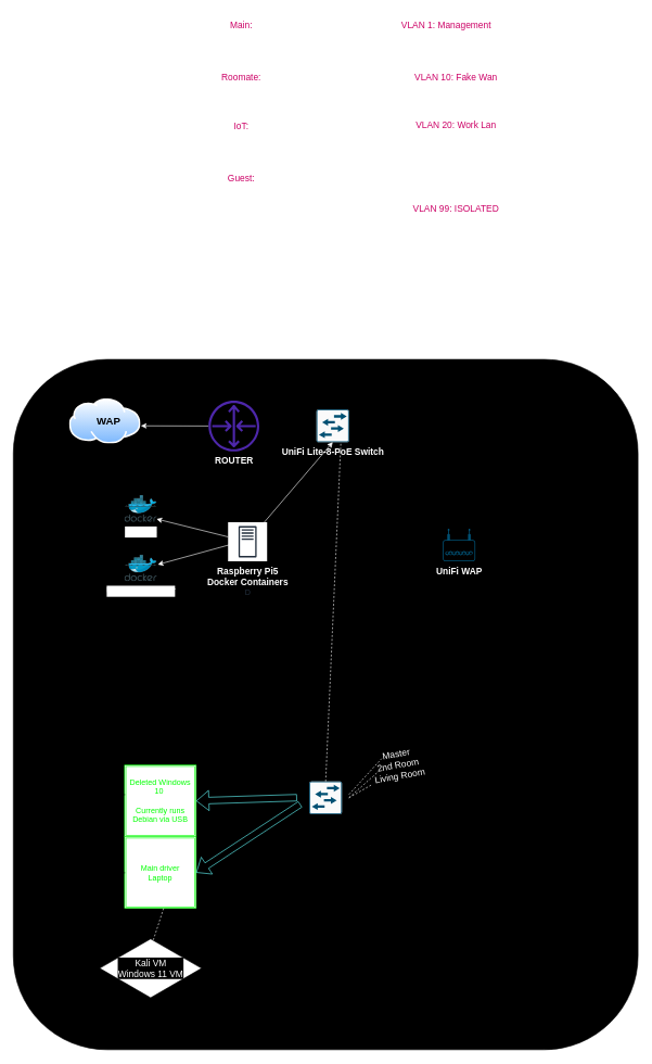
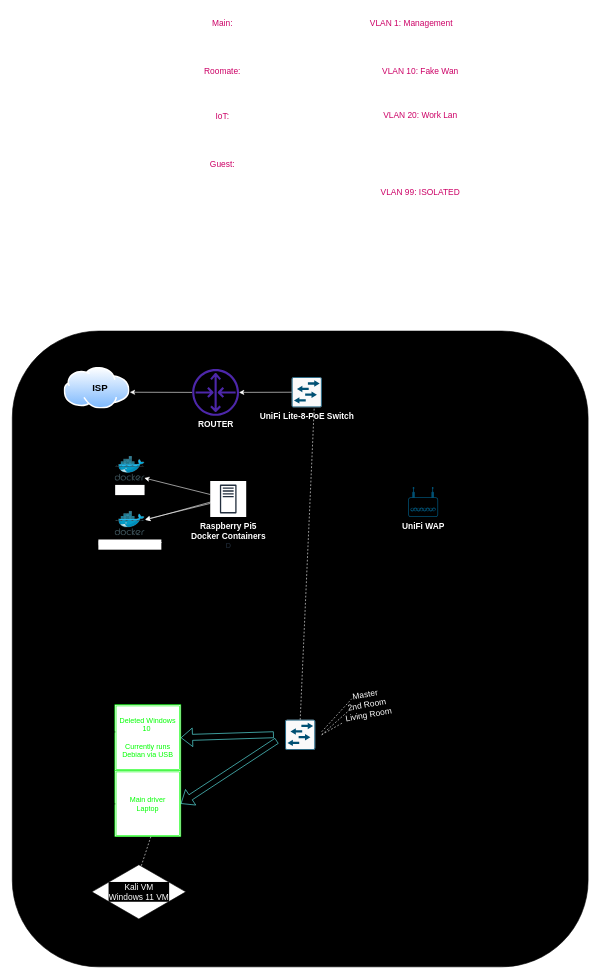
  <mxCell id="0" />
  <mxCell id="1" parent="0" />
  <mxCell id="2" value="" style="rounded=1;whiteSpace=wrap;html=1;fontSize=14;fillColor=#000000;" parent="1" vertex="1"><mxGeometry x="20" y="551" width="960" height="1060" as="geometry" /></mxCell>
  <mxCell id="3" value="" style="aspect=fixed;perimeter=ellipsePerimeter;html=1;align=center;shadow=0;dashed=0;spacingTop=3;image;image=img/lib/active_directory/internet_cloud.svg;" parent="1" vertex="1"><mxGeometry x="106" y="611.35" width="110" height="69.3" as="geometry" /></mxCell>
  <mxCell id="4" value="&lt;font color=&quot;#00ff00&quot;&gt;Main driver&lt;br&gt;Laptop&lt;/font&gt;" style="shape=ext;double=1;whiteSpace=wrap;html=1;aspect=fixed;strokeColor=#00FF00;" parent="1" vertex="1"><mxGeometry x="191" y="1284" width="110" height="110" as="geometry" /></mxCell>
- <mxCell id="5" value="&lt;b style=&quot;font-size: 12px;&quot;&gt;&lt;font color=&quot;#000000&quot; style=&quot;font-size: 16px;&quot;&gt;WAP&lt;/font&gt;&lt;/b&gt;" style="text;html=1;align=center;verticalAlign=middle;resizable=0;points=[];autosize=1;strokeColor=none;fillColor=none;fontSize=16;" parent="1" vertex="1"><mxGeometry x="141.12" y="631" width="50" height="30" as="geometry" /></mxCell>
+ <mxCell id="5" value="&lt;b style=&quot;font-size: 12px;&quot;&gt;&lt;font color=&quot;#000000&quot; style=&quot;font-size: 16px;&quot;&gt;ISP&lt;/font&gt;&lt;/b&gt;" style="text;html=1;align=center;verticalAlign=middle;resizable=0;points=[];autosize=1;strokeColor=none;fillColor=none;fontSize=16;" parent="1" vertex="1"><mxGeometry x="141.12" y="631" width="50" height="30" as="geometry" /></mxCell>
  <mxCell id="6" value="" style="shape=flexArrow;endArrow=classic;html=1;strokeColor=#66FFFF;fontSize=16;fontColor=#FF8000;entryX=1;entryY=0.5;entryDx=0;entryDy=0;" parent="1" target="4" edge="1"><mxGeometry width="50" height="50" relative="1" as="geometry"><mxPoint x="461" y="1234" as="sourcePoint" /><mxPoint x="261" y="1169" as="targetPoint" /></mxGeometry></mxCell>
  <mxCell id="7" value="&lt;font color=&quot;#00ff00&quot;&gt;Deleted Windows 10&amp;nbsp;&lt;br&gt;&lt;br&gt;Currently runs Debian via USB&lt;br&gt;&lt;/font&gt;" style="shape=ext;double=1;whiteSpace=wrap;html=1;aspect=fixed;strokeColor=#00FF00;" parent="1" vertex="1"><mxGeometry x="191" y="1174" width="110" height="110" as="geometry" /></mxCell>
  <mxCell id="8" value="" style="shape=flexArrow;endArrow=classic;html=1;strokeColor=#66FFFF;fontSize=16;fontColor=#FF8000;entryX=1;entryY=0.5;entryDx=0;entryDy=0;exitX=0;exitY=0.5;exitDx=0;exitDy=0;" parent="1" target="7" edge="1"><mxGeometry width="50" height="50" relative="1" as="geometry"><mxPoint x="455.88" y="1224" as="sourcePoint" /><mxPoint x="261" y="1294" as="targetPoint" /></mxGeometry></mxCell>
  <mxCell id="9" value="" style="endArrow=classic;html=1;fillColor=#0050ef;strokeColor=#FFFFFF;entryX=1;entryY=0.601;entryDx=0;entryDy=0;entryPerimeter=0;" parent="1" source="17" target="3" edge="1"><mxGeometry width="50" height="50" relative="1" as="geometry"><mxPoint x="494.88" y="671" as="sourcePoint" /><mxPoint x="509.789" y="711" as="targetPoint" /></mxGeometry></mxCell>
  <mxCell id="10" value="" style="endArrow=none;dashed=1;html=1;strokeColor=#FFFFFF;fontSize=14;fontColor=#FFFFFF;" parent="1" edge="1"><mxGeometry width="50" height="50" relative="1" as="geometry"><mxPoint x="535.88" y="1219" as="sourcePoint" /><mxPoint x="586" y="1164" as="targetPoint" /></mxGeometry></mxCell>
  <mxCell id="11" value="" style="endArrow=none;dashed=1;html=1;strokeColor=#FFFFFF;fontSize=14;fontColor=#FFFFFF;exitX=1;exitY=0.5;exitDx=0;exitDy=0;entryX=0.187;entryY=0.577;entryDx=0;entryDy=0;entryPerimeter=0;" parent="1" target="13" edge="1"><mxGeometry width="50" height="50" relative="1" as="geometry"><mxPoint x="535.88" y="1224" as="sourcePoint" /><mxPoint x="596" y="1174" as="targetPoint" /></mxGeometry></mxCell>
  <mxCell id="12" value="" style="endArrow=none;dashed=1;html=1;strokeColor=#FFFFFF;fontSize=14;fontColor=#FFFFFF;exitX=1;exitY=0.5;exitDx=0;exitDy=0;" parent="1" edge="1"><mxGeometry width="50" height="50" relative="1" as="geometry"><mxPoint x="535.88" y="1224" as="sourcePoint" /><mxPoint x="571" y="1204" as="targetPoint" /></mxGeometry></mxCell>
  <mxCell id="13" value="Master&lt;br&gt;2nd Room&lt;br&gt;Living Room" style="text;html=1;align=center;verticalAlign=middle;resizable=0;points=[];autosize=1;strokeColor=none;fillColor=none;fontSize=14;fontColor=#FFFFFF;rotation=-10;" parent="1" vertex="1"><mxGeometry x="561" y="1144" width="100" height="60" as="geometry" /></mxCell>
  <mxCell id="14" value="" style="shape=partialRectangle;whiteSpace=wrap;html=1;bottom=1;right=1;left=1;top=0;fillColor=none;routingCenterX=-0.5;labelBackgroundColor=#000000;fontSize=14;fontColor=#FFFFFF;rotation=90;" parent="1" vertex="1"><mxGeometry x="101" y="1249.35" width="120" height="60" as="geometry" /></mxCell>
  <mxCell id="15" value="Kali VM&lt;br&gt;Windows 11 VM" style="html=1;whiteSpace=wrap;aspect=fixed;shape=isoRectangle;labelBackgroundColor=#000000;fontSize=14;fontColor=#FFFFFF;" parent="1" vertex="1"><mxGeometry x="152.66" y="1439" width="156.67" height="94" as="geometry" /></mxCell>
  <mxCell id="16" value="" style="endArrow=none;dashed=1;html=1;strokeColor=#FFFFFF;fontSize=14;fontColor=#FFFFFF;entryX=0.523;entryY=0.053;entryDx=0;entryDy=0;entryPerimeter=0;" parent="1" target="15" edge="1"><mxGeometry width="50" height="50" relative="1" as="geometry"><mxPoint x="251" y="1394" as="sourcePoint" /><mxPoint x="596" y="1174" as="targetPoint" /></mxGeometry></mxCell>
  <mxCell id="17" value="&lt;b&gt;&lt;font style=&quot;font-size: 14px;&quot; color=&quot;#ffffff&quot;&gt;ROUTER&lt;/font&gt;&lt;/b&gt;" style="sketch=0;outlineConnect=0;fontColor=#232F3E;gradientColor=none;fillColor=#4D27AA;strokeColor=none;dashed=0;verticalLabelPosition=bottom;verticalAlign=top;align=center;html=1;fontSize=12;fontStyle=0;aspect=fixed;pointerEvents=1;shape=mxgraph.aws4.router;" parent="1" vertex="1"><mxGeometry x="320" y="614.35" width="78" height="78" as="geometry" /></mxCell>
  <mxCell id="18" value="&lt;b&gt;UniFi Lite-8-PoE Switch&lt;/b&gt;" style="sketch=0;points=[[0.015,0.015,0],[0.985,0.015,0],[0.985,0.985,0],[0.015,0.985,0],[0.25,0,0],[0.5,0,0],[0.75,0,0],[1,0.25,0],[1,0.5,0],[1,0.75,0],[0.75,1,0],[0.5,1,0],[0.25,1,0],[0,0.75,0],[0,0.5,0],[0,0.25,0]];verticalLabelPosition=bottom;html=1;verticalAlign=top;aspect=fixed;align=center;pointerEvents=1;shape=mxgraph.cisco19.rect;prIcon=l2_switch;fillColor=#FAFAFA;strokeColor=#005073;fontSize=14;fontColor=#FFFFFF;" parent="1" vertex="1"><mxGeometry x="485.88" y="628" width="50" height="50" as="geometry" /></mxCell>
+ <mxCell id="19" value="" style="endArrow=classic;html=1;fillColor=#0050ef;strokeColor=#FFFFFF;exitX=0;exitY=0.5;exitDx=0;exitDy=0;exitPerimeter=0;" parent="1" source="18" target="17" edge="1"><mxGeometry width="50" height="50" relative="1" as="geometry"><mxPoint x="502" y="655.754" as="sourcePoint" /><mxPoint x="398" y="655.499" as="targetPoint" /></mxGeometry></mxCell>
  <mxCell id="20" value="&lt;font color=&quot;#ffffff&quot;&gt;&lt;span style=&quot;font-size: 14px;&quot;&gt;&lt;b&gt;Raspberry Pi5&lt;br&gt;Docker Containers&lt;br&gt;&lt;/b&gt;&lt;/span&gt;&lt;/font&gt;D" style="sketch=0;outlineConnect=0;fontColor=#232F3E;gradientColor=none;strokeColor=#232F3E;fillColor=#ffffff;dashed=0;verticalLabelPosition=bottom;verticalAlign=top;align=center;html=1;fontSize=12;fontStyle=0;aspect=fixed;shape=mxgraph.aws4.resourceIcon;resIcon=mxgraph.aws4.traditional_server;" parent="1" vertex="1"><mxGeometry x="350" y="801" width="60" height="60" as="geometry" /></mxCell>
  <mxCell id="21" value="&lt;b&gt;&lt;font style=&quot;font-size: 14px;&quot;&gt;Pi-Hole&lt;/font&gt;&lt;/b&gt;" style="sketch=0;aspect=fixed;html=1;points=[];align=center;image;fontSize=12;image=img/lib/mscae/Docker.svg;fontColor=#FFFFFF;" parent="1" vertex="1"><mxGeometry x="191.12" y="760" width="50" height="41" as="geometry" /></mxCell>
  <mxCell id="22" value="&lt;b&gt;UniFi WAP&lt;/b&gt;" style="points=[[0.03,0.36,0],[0.18,0,0],[0.5,0.34,0],[0.82,0,0],[0.97,0.36,0],[1,0.67,0],[0.975,0.975,0],[0.5,1,0],[0.025,0.975,0],[0,0.67,0]];verticalLabelPosition=bottom;sketch=0;html=1;verticalAlign=top;aspect=fixed;align=center;pointerEvents=1;shape=mxgraph.cisco19.wireless_access_point;fillColor=#005073;strokeColor=none;fontSize=14;fontColor=#FFFFFF;" parent="1" vertex="1"><mxGeometry x="680" y="811" width="50" height="50" as="geometry" /></mxCell>
  <mxCell id="23" value="&lt;b&gt;&lt;font style=&quot;font-size: 14px;&quot;&gt;UniFi Controller&lt;/font&gt;&lt;/b&gt;" style="sketch=0;aspect=fixed;html=1;points=[];align=center;image;fontSize=12;image=img/lib/mscae/Docker.svg;fontColor=#FFFFFF;" parent="1" vertex="1"><mxGeometry x="191.12" y="851" width="50" height="41" as="geometry" /></mxCell>
  <mxCell id="24" value="" style="endArrow=classic;html=1;fillColor=#0050ef;strokeColor=#FFFFFF;entryX=0.978;entryY=0.878;entryDx=0;entryDy=0;entryPerimeter=0;" parent="1" source="20" target="21" edge="1"><mxGeometry width="50" height="50" relative="1" as="geometry"><mxPoint x="345.12" y="811.254" as="sourcePoint" /><mxPoint x="241.12" y="810.999" as="targetPoint" /></mxGeometry></mxCell>
  <mxCell id="25" value="" style="endArrow=classic;html=1;fillColor=#0050ef;strokeColor=#FFFFFF;entryX=1.018;entryY=0.366;entryDx=0;entryDy=0;entryPerimeter=0;" parent="1" target="23" edge="1"><mxGeometry width="50" height="50" relative="1" as="geometry"><mxPoint x="360" y="833.498" as="sourcePoint" /><mxPoint x="250.02" y="805.998" as="targetPoint" /></mxGeometry></mxCell>
- <mxCell id="26" value="" style="endArrow=classic;html=1;fillColor=#0050ef;strokeColor=#FFFFFF;entryX=0.5;entryY=1;entryDx=0;entryDy=0;entryPerimeter=0;" parent="1" source="20" target="18" edge="1"><mxGeometry width="50" height="50" relative="1" as="geometry"><mxPoint x="504" y="760.254" as="sourcePoint" /><mxPoint x="400" y="759.999" as="targetPoint" /></mxGeometry></mxCell>
+ <mxCell id="26" value="" style="endArrow=classic;html=1;fillColor=#0050ef;strokeColor=#FFFFFF;" parent="1" source="20" target="23" edge="1"><mxGeometry width="50" height="50" relative="1" as="geometry"><mxPoint x="504" y="760.254" as="sourcePoint" /><mxPoint x="400" y="759.999" as="targetPoint" /></mxGeometry></mxCell>
  <mxCell id="27" value="" style="sketch=0;points=[[0.015,0.015,0],[0.985,0.015,0],[0.985,0.985,0],[0.015,0.985,0],[0.25,0,0],[0.5,0,0],[0.75,0,0],[1,0.25,0],[1,0.5,0],[1,0.75,0],[0.75,1,0],[0.5,1,0],[0.25,1,0],[0,0.75,0],[0,0.5,0],[0,0.25,0]];verticalLabelPosition=bottom;html=1;verticalAlign=top;aspect=fixed;align=center;pointerEvents=1;shape=mxgraph.cisco19.rect;prIcon=l2_switch;fillColor=#FAFAFA;strokeColor=#005073;fontSize=14;fontColor=#FFFFFF;" parent="1" vertex="1"><mxGeometry x="475" y="1199" width="50" height="50" as="geometry" /></mxCell>
  <mxCell id="28" value="" style="endArrow=none;dashed=1;html=1;strokeColor=#FFFFFF;fontSize=14;fontColor=#FFFFFF;entryX=0.75;entryY=1;entryDx=0;entryDy=0;entryPerimeter=0;exitX=0.5;exitY=0;exitDx=0;exitDy=0;exitPerimeter=0;" parent="1" source="27" target="18" edge="1"><mxGeometry width="50" height="50" relative="1" as="geometry"><mxPoint x="540" y="981" as="sourcePoint" /><mxPoint x="596" y="1174" as="targetPoint" /></mxGeometry></mxCell>
  <mxCell id="29" value="Main:&lt;br&gt;&lt;font color=&quot;#ffffff&quot;&gt;192.168.21.0/24&lt;/font&gt;" style="text;html=1;align=center;verticalAlign=middle;resizable=0;points=[];autosize=1;strokeColor=none;fillColor=none;fontSize=14;fontColor=#CC0066;" parent="1" vertex="1"><mxGeometry x="310" y="20.5" width="120" height="50" as="geometry" /></mxCell>
  <mxCell id="30" value="Roomate:&lt;br&gt;&lt;font color=&quot;#ffffff&quot;&gt;192.168.22.0/24&lt;/font&gt;" style="text;html=1;align=center;verticalAlign=middle;resizable=0;points=[];autosize=1;strokeColor=none;fillColor=none;fontSize=14;fontColor=#CC0066;" parent="1" vertex="1"><mxGeometry x="310" y="100.5" width="120" height="50" as="geometry" /></mxCell>
  <mxCell id="31" value="IoT:&lt;br&gt;&lt;font color=&quot;#ffffff&quot;&gt;192.168.23.0/24&lt;/font&gt;" style="text;html=1;align=center;verticalAlign=middle;resizable=0;points=[];autosize=1;strokeColor=none;fillColor=none;fontSize=14;fontColor=#CC0066;" parent="1" vertex="1"><mxGeometry x="310" y="175.5" width="120" height="50" as="geometry" /></mxCell>
  <mxCell id="32" value="Guest:&lt;br&gt;&lt;font color=&quot;#ffffff&quot;&gt;192.168.24.0/24&lt;/font&gt;" style="text;html=1;align=center;verticalAlign=middle;resizable=0;points=[];autosize=1;strokeColor=none;fillColor=none;fontSize=14;fontColor=#CC0066;" parent="1" vertex="1"><mxGeometry x="310" y="255.5" width="120" height="50" as="geometry" /></mxCell>
  <mxCell id="33" value="VLAN 99: ISOLATED&lt;br&gt;&lt;font color=&quot;#ffffff&quot;&gt;10.0.99.0/24&lt;/font&gt;" style="text;html=1;align=center;verticalAlign=middle;resizable=0;points=[];autosize=1;strokeColor=none;fillColor=none;fontSize=14;fontColor=#CC0066;" parent="1" vertex="1"><mxGeometry x="620" y="303" width="160" height="50" as="geometry" /></mxCell>
  <mxCell id="34" value="VLAN 10: Fake Wan&lt;br&gt;&lt;font color=&quot;#ffffff&quot;&gt;10.0.10.0/24&lt;/font&gt;" style="text;html=1;align=center;verticalAlign=middle;resizable=0;points=[];autosize=1;strokeColor=none;fillColor=none;fontSize=14;fontColor=#CC0066;" parent="1" vertex="1"><mxGeometry x="625" y="100.5" width="150" height="50" as="geometry" /></mxCell>
  <mxCell id="35" value="VLAN 1: Management&lt;br&gt;&lt;font color=&quot;#ffffff&quot;&gt;10.0.1.0/24&lt;/font&gt;" style="text;html=1;align=center;verticalAlign=middle;resizable=0;points=[];autosize=1;strokeColor=none;fillColor=none;fontSize=14;fontColor=#CC0066;" parent="1" vertex="1"><mxGeometry x="605" y="20.5" width="160" height="50" as="geometry" /></mxCell>
  <mxCell id="36" value="VLAN 20: Work Lan&lt;br&gt;&lt;font color=&quot;#ffffff&quot;&gt;10.0.50.0/24&lt;/font&gt;" style="text;html=1;align=center;verticalAlign=middle;resizable=0;points=[];autosize=1;strokeColor=none;fillColor=none;fontSize=14;fontColor=#CC0066;" parent="1" vertex="1"><mxGeometry x="625" y="175" width="150" height="50" as="geometry" /></mxCell>
